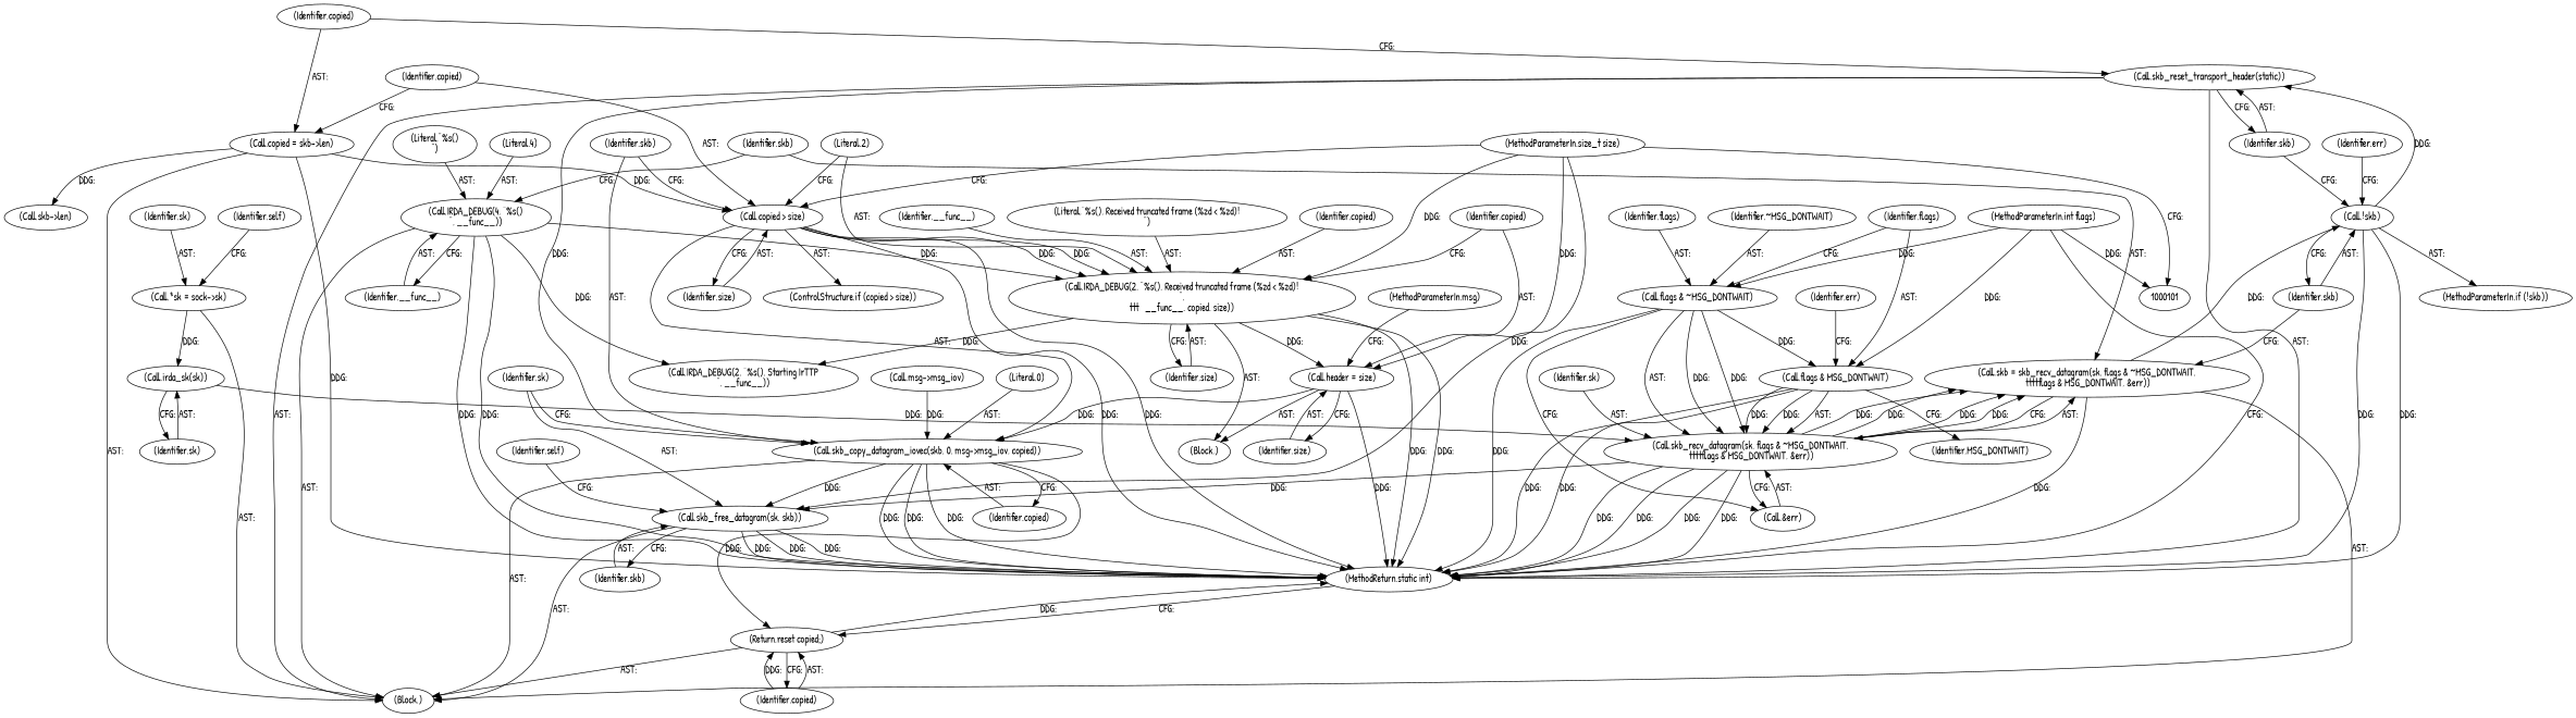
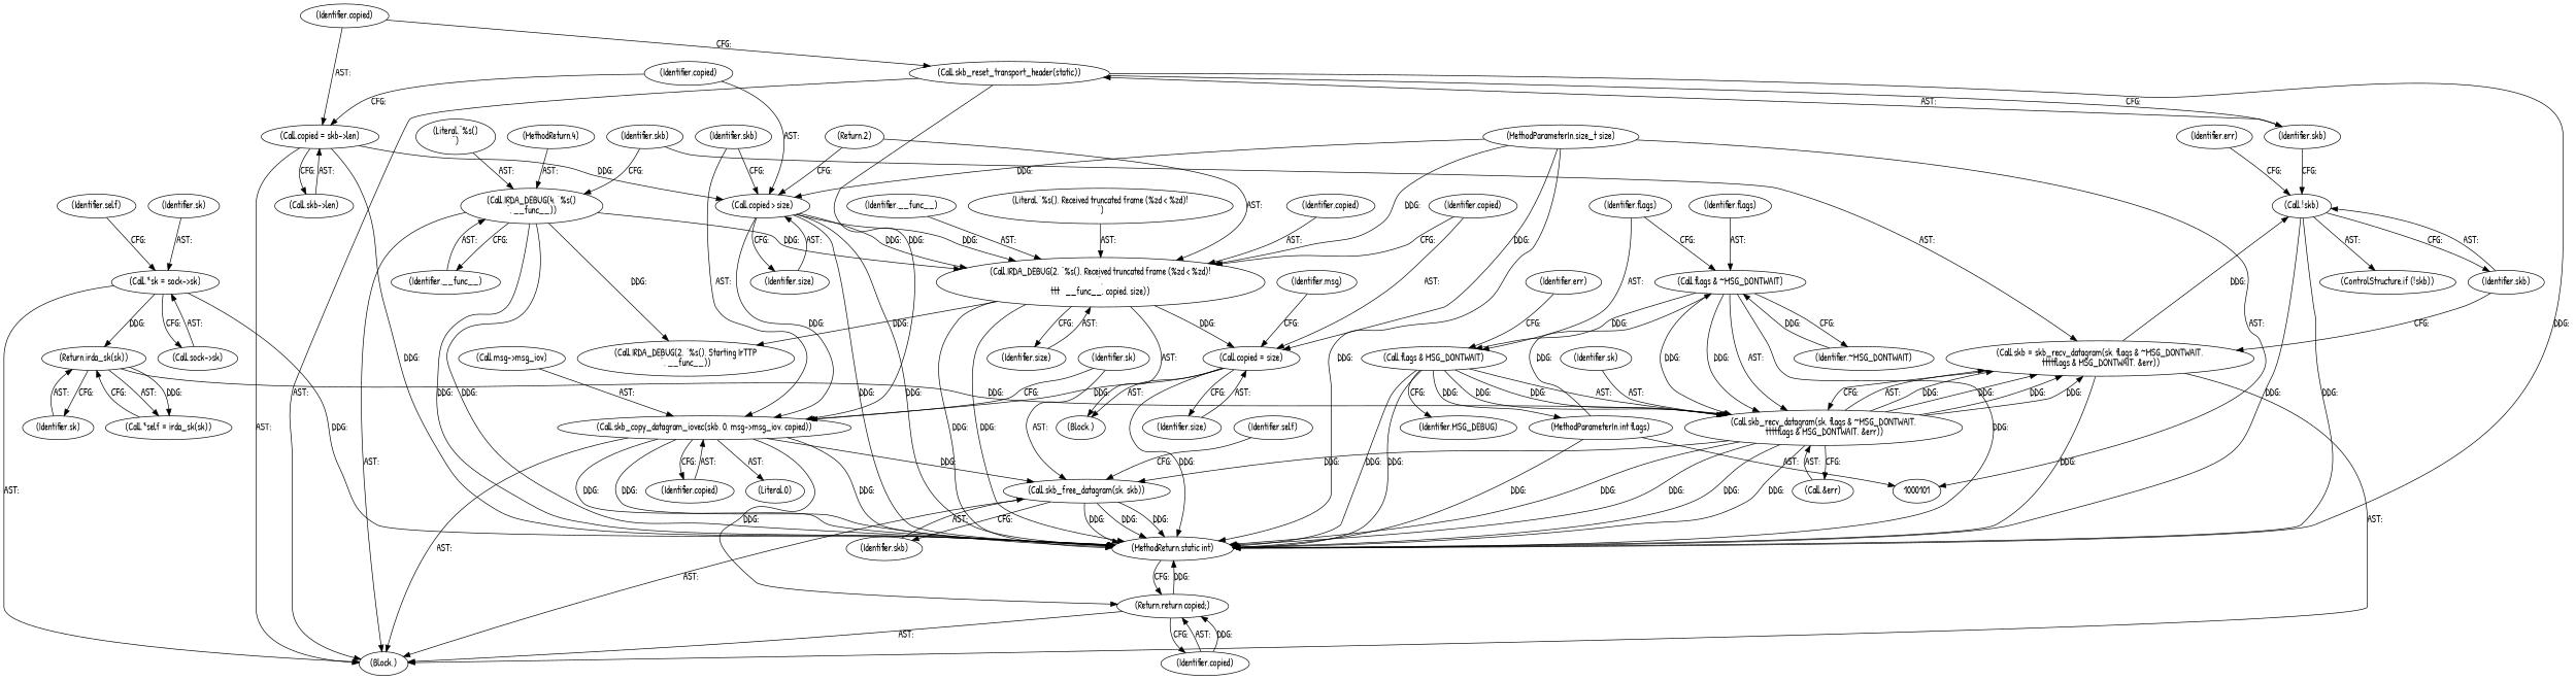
  digraph {
    fontname="Patrick Hand"
    node [fontname="Patrick Hand"]
    edge [fontname="Patrick Hand"]
    n1 [label="(Call,skb_copy_datagram_iovec(skb, 0, msg->msg_iov, copied))"]
    n2 [label="(Call,skb_free_datagram(sk, skb))"]
-   n3 [label="(Return,reset copied;)"]
+   n3 [label="(Return,return copied;)"]
    n4 [label="(Identifier,copied)"]
    n5 [label="(Block,)"]
    n6 [label="(MethodReturn,static int)"]
    n7 [label="(Identifier,skb)"]
    n8 [label="(Identifier,copied)"]
    n9 [label="(Call,skb_reset_transport_header(static))"]
    n10 [label="(Identifier,skb)"]
    n11 [label="(Call,!skb)"]
-   n12 [label="(MethodParameterIn,if (!skb))"]
+   n12 [label="(ControlStructure,if (!skb))"]
    n13 [label="(Identifier,skb)"]
    n14 [label="(Call,skb = skb_recv_datagram(sk, flags & ~MSG_DONTWAIT,\n \t\t\t\tflags & MSG_DONTWAIT, &err))"]
    n15 [label="(Call,skb_recv_datagram(sk, flags & ~MSG_DONTWAIT,\n \t\t\t\tflags & MSG_DONTWAIT, &err))"]
    n16 [label="(Call,&err)"]
-   n17 [label="(Call,irda_sk(sk))"]
+   n17 [label="(Return,irda_sk(sk))"]
+   n18 [label="(Call,*self = irda_sk(sk))"]
    n19 [label="(Identifier,sk)"]
    n20 [label="(Call,*sk = sock->sk)"]
+   n21 [label="(Call,sock->sk)"]
    n22 [label="(Call,flags & ~MSG_DONTWAIT)"]
    n23 [label="(Call,flags & MSG_DONTWAIT)"]
    n24 [label="(Identifier,~MSG_DONTWAIT)"]
-   n25 [label="(Identifier,MSG_DONTWAIT)"]
+   n25 [label="(Identifier,MSG_DEBUG)"]
    n26 [label="(MethodParameterIn,int flags)"]
    1000101
    n28 [label="(Call,copied > size)"]
    n29 [label="(Call,IRDA_DEBUG(2, \"%s(), Received truncated frame (%zd < %zd)!\n\",\n\t\t\t   __func__, copied, size))"]
-   n30 [label="(ControlStructure,if (copied > size))"]
    n31 [label="(Identifier,size)"]
-   n32 [label="(Call,header = size)"]
+   n32 [label="(Call,copied = size)"]
    n33 [label="(Block,)"]
    n34 [label="(Call,IRDA_DEBUG(2, \"%s(), Starting IrTTP\n\", __func__))"]
    n35 [label="(Identifier,size)"]
    n36 [label="(Call,copied = skb->len)"]
    n37 [label="(Call,skb->len)"]
    n38 [label="(MethodParameterIn,size_t size)"]
    n39 [label="(Identifier,size)"]
    n40 [label="(Call,IRDA_DEBUG(4, \"%s()\n\", __func__))"]
    n41 [label="(Identifier,__func__)"]
    n42 [label="(Identifier,self)"]
    n43 [label="(Identifier,err)"]
    n44 [label="(Identifier,skb)"]
    n45 [label="(Literal,\"%s(), Received truncated frame (%zd < %zd)!\n\")"]
    n46 [label="(Identifier,self)"]
    n47 [label="(Identifier,sk)"]
-   n48 [label="(MethodParameterIn,msg)"]
+   n48 [label="(Identifier,msg)"]
    n49 [label="(Identifier,skb)"]
    n50 [label="(Literal,\"%s()\n\")"]
    n51 [label="(Identifier,sk)"]
-   n52 [label="(Literal,4)"]
+   n52 [label="(MethodReturn,4)"]
    n53 [label="(Identifier,err)"]
-   n54 [label="(Literal,2)"]
+   n54 [label="(Return,2)"]
    n55 [label="(Identifier,flags)"]
    n56 [label="(Identifier,copied)"]
    n57 [label="(Identifier,copied)"]
    n58 [label="(Call,msg->msg_iov)"]
    n59 [label="(Identifier,__func__)"]
    n60 [label="(Identifier,flags)"]
    n61 [label="(Identifier,sk)"]
    n62 [label="(Literal,0)"]
    n63 [label="(Identifier,copied)"]
    n64 [label="(Identifier,copied)"]
    n1 -> n2 [label="DDG: "]
    n1 -> n3 [label="DDG: "]
    n1 -> n4 [label="CFG: "]
    n1 -> n5 [label="AST: "]
    n1 -> n6 [label="DDG: "]
    n1 -> n6 [label="DDG: "]
    n1 -> n6 [label="DDG: "]
    n2 -> n5 [label="AST: "]
    n2 -> n6 [label="DDG: "]
    n2 -> n6 [label="DDG: "]
    n2 -> n6 [label="DDG: "]
    n2 -> n7 [label="CFG: "]
    n3 -> n5 [label="AST: "]
    n3 -> n6 [label="DDG: "]
    n3 -> n8 [label="CFG: "]
    n4 -> n1 [label="AST: "]
    n6 -> n3 [label="CFG: "]
    n7 -> n2 [label="AST: "]
    n8 -> n3 [label="AST: "]
    n8 -> n3 [label="DDG: "]
    n9 -> n1 [label="DDG: "]
    n9 -> n5 [label="AST: "]
-   n9 -> n6 [label="AST: "]
+   n9 -> n6 [label="DDG: "]
    n9 -> n10 [label="CFG: "]
    n10 -> n9 [label="AST: "]
    n10 -> n11 [label="CFG: "]
    n11 -> n6 [label="DDG: "]
    n11 -> n6 [label="DDG: "]
-   n11 -> n9 [label="DDG: "]
    n11 -> n12 [label="AST: "]
    n11 -> n13 [label="CFG: "]
    n13 -> n11 [label="AST: "]
    n13 -> n14 [label="CFG: "]
    n14 -> n5 [label="AST: "]
    n14 -> n6 [label="DDG: "]
    n14 -> n11 [label="DDG: "]
    n14 -> n15 [label="CFG: "]
    n15 -> n2 [label="DDG: "]
    n15 -> n6 [label="DDG: "]
    n15 -> n6 [label="DDG: "]
    n15 -> n6 [label="DDG: "]
    n15 -> n6 [label="DDG: "]
    n15 -> n14 [label="AST: "]
    n15 -> n14 [label="DDG: "]
    n15 -> n14 [label="DDG: "]
    n15 -> n14 [label="DDG: "]
    n15 -> n14 [label="DDG: "]
    n15 -> n16 [label="CFG: "]
    n16 -> n15 [label="AST: "]
    n17 -> n15 [label="DDG: "]
+   n17 -> n18 [label="AST: "]
+   n17 -> n18 [label="DDG: "]
    n17 -> n19 [label="CFG: "]
+   n18 -> n17 [label="CFG: "]
    n19 -> n17 [label="AST: "]
    n20 -> n5 [label="AST: "]
+   n20 -> n6 [label="DDG: "]
    n20 -> n17 [label="DDG: "]
+   n20 -> n21 [label="CFG: "]
+   n21 -> n20 [label="AST: "]
    n22 -> n6 [label="DDG: "]
    n22 -> n15 [label="AST: "]
    n22 -> n15 [label="DDG: "]
    n22 -> n15 [label="DDG: "]
    n22 -> n23 [label="DDG: "]
-   n22 -> n16 [label="CFG: "]
+   n22 -> n24 [label="CFG: "]
    n23 -> n6 [label="DDG: "]
    n23 -> n6 [label="DDG: "]
    n23 -> n15 [label="AST: "]
    n23 -> n15 [label="DDG: "]
    n23 -> n15 [label="DDG: "]
    n23 -> n25 [label="CFG: "]
-   n24 -> n22 [label="AST: "]
-   n26 -> n6 [label="CFG: "]
+   n24 -> n22 [label="DDG: "]
+   n26 -> n6 [label="DDG: "]
    n26 -> n22 [label="DDG: "]
-   n26 -> n23 [label="DDG: "]
-   n26 -> 1000101 [label="DDG: "]
-   n28 -> n1 [label="AST: "]
+   n23 -> n26 [label="DDG: "]
+   n26 -> 1000101 [label="AST: "]
+   n28 -> n1 [label="DDG: "]
    n28 -> n6 [label="DDG: "]
    n28 -> n6 [label="DDG: "]
    n28 -> n29 [label="DDG: "]
    n28 -> n29 [label="DDG: "]
-   n28 -> n30 [label="AST: "]
    n28 -> n31 [label="CFG: "]
    n29 -> n6 [label="DDG: "]
    n29 -> n6 [label="DDG: "]
    n29 -> n32 [label="DDG: "]
    n29 -> n33 [label="AST: "]
    n29 -> n34 [label="DDG: "]
    n29 -> n35 [label="CFG: "]
    n31 -> n28 [label="AST: "]
    n32 -> n1 [label="DDG: "]
    n32 -> n6 [label="DDG: "]
    n32 -> n33 [label="AST: "]
    n32 -> n39 [label="CFG: "]
    n35 -> n29 [label="AST: "]
    n36 -> n5 [label="AST: "]
    n36 -> n6 [label="DDG: "]
    n36 -> n28 [label="DDG: "]
-   n36 -> n37 [label="DDG: "]
-   n38 -> n2 [label="DDG: "]
-   n38 -> 1000101 [label="CFG: "]
-   n38 -> n28 [label="CFG: "]
+   n36 -> n37 [label="CFG: "]
+   n37 -> n36 [label="AST: "]
+   n38 -> n6 [label="DDG: "]
+   n38 -> 1000101 [label="AST: "]
+   n38 -> n28 [label="DDG: "]
    n38 -> n29 [label="DDG: "]
    n38 -> n32 [label="DDG: "]
    n39 -> n32 [label="AST: "]
    n40 -> n5 [label="AST: "]
    n40 -> n6 [label="DDG: "]
    n40 -> n6 [label="DDG: "]
    n40 -> n29 [label="DDG: "]
    n40 -> n34 [label="DDG: "]
    n40 -> n41 [label="CFG: "]
    n41 -> n40 [label="AST: "]
    n42 -> n20 [label="CFG: "]
    n43 -> n11 [label="CFG: "]
    n44 -> n1 [label="AST: "]
    n44 -> n28 [label="CFG: "]
    n45 -> n29 [label="AST: "]
    n46 -> n2 [label="CFG: "]
    n47 -> n20 [label="AST: "]
    n48 -> n32 [label="CFG: "]
    n49 -> n14 [label="AST: "]
    n49 -> n40 [label="CFG: "]
    n50 -> n40 [label="AST: "]
    n51 -> n15 [label="AST: "]
    n52 -> n40 [label="AST: "]
    n53 -> n23 [label="CFG: "]
    n54 -> n28 [label="CFG: "]
    n54 -> n29 [label="AST: "]
    n55 -> n22 [label="AST: "]
    n56 -> n28 [label="AST: "]
    n56 -> n36 [label="CFG: "]
    n57 -> n29 [label="AST: "]
-   n58 -> n1 [label="DDG: "]
+   n58 -> n1 [label="AST: "]
    n59 -> n29 [label="AST: "]
    n60 -> n22 [label="CFG: "]
    n60 -> n23 [label="AST: "]
    n61 -> n1 [label="CFG: "]
    n61 -> n2 [label="AST: "]
-   n62 -> n1 [label="AST: "]
+   n1 -> n62 [label="AST: "]
    n63 -> n29 [label="CFG: "]
    n63 -> n32 [label="AST: "]
    n64 -> n9 [label="CFG: "]
    n64 -> n36 [label="AST: "]
  }
